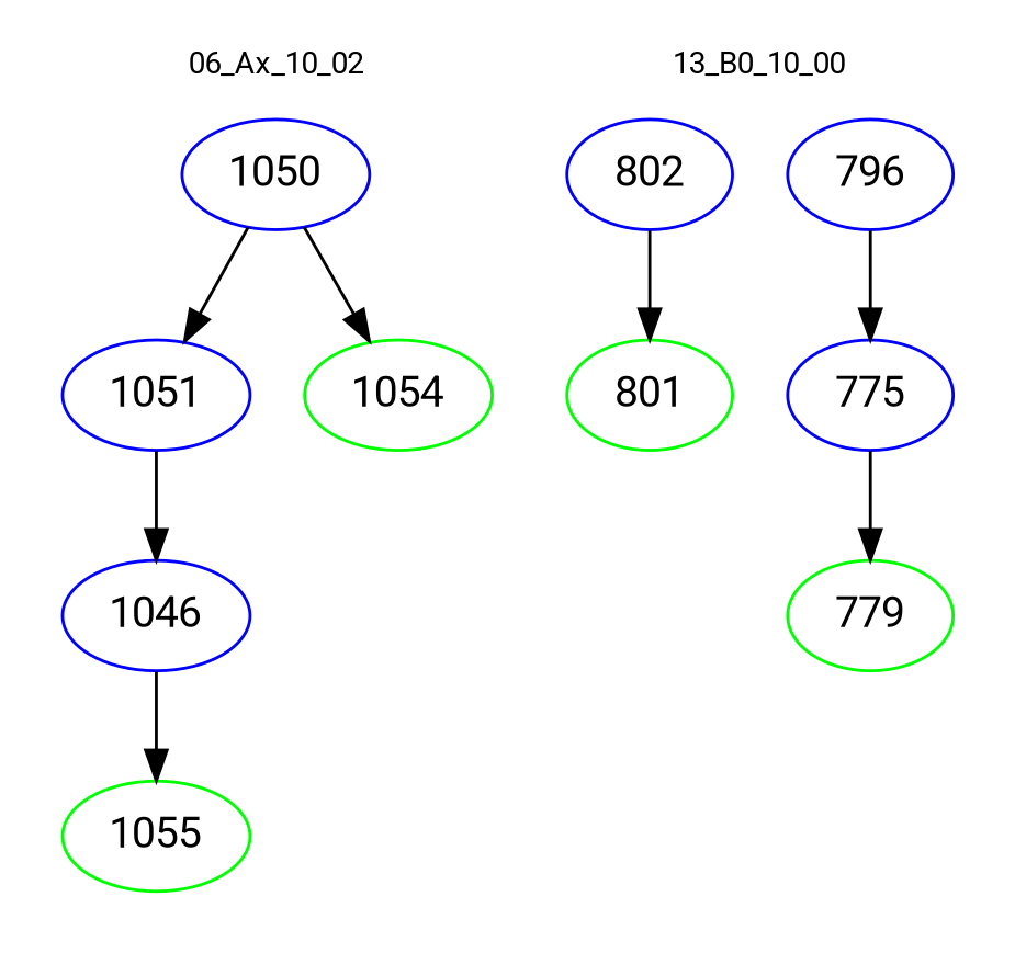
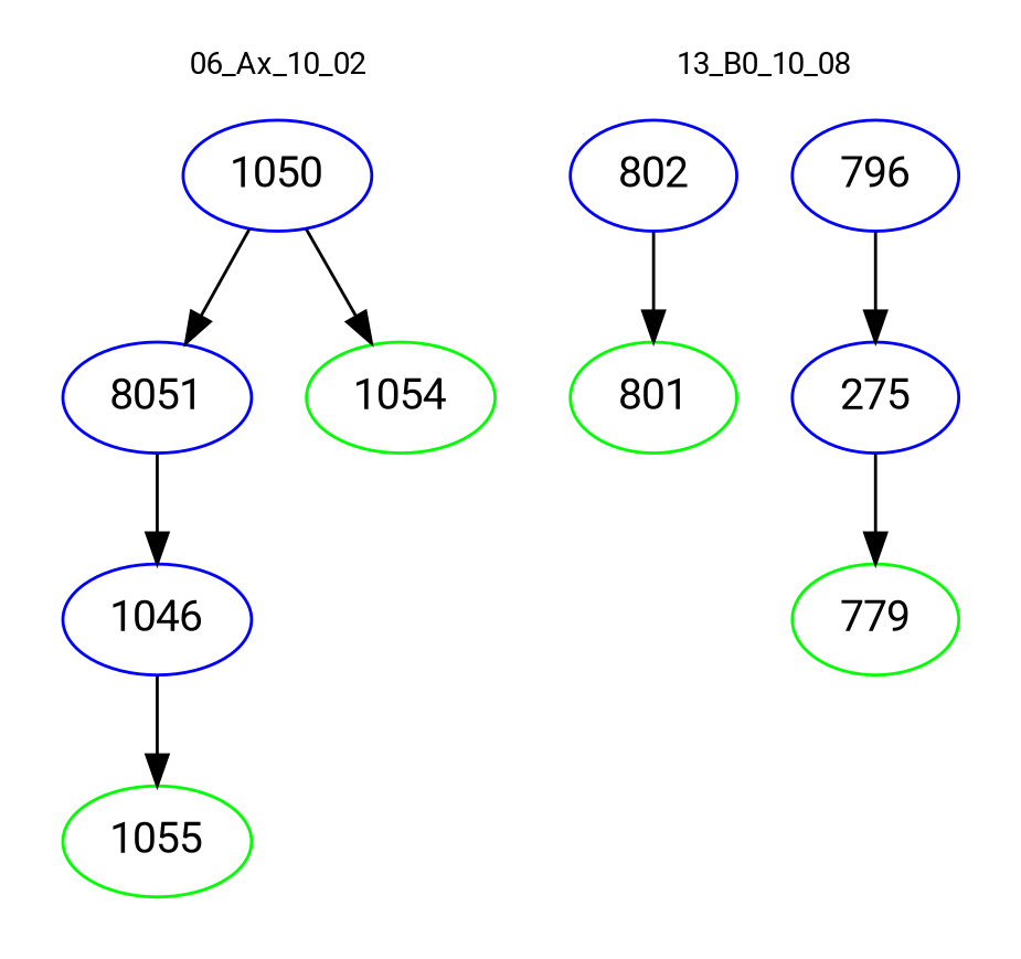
  digraph {
    fontname=Roboto
    node [color=blue fontname=Roboto]
    edge [color=black fontname=Roboto]
-   n1 [label=1051]
+   n1 [label=8051]
    n2 [label=1046]
    n3 [label=1050]
    n4 [color=green label=1055]
    n5 [color=green label=1054]
    n6 [label=796]
-   n7 [label=775]
+   n7 [label=275]
    n8 [label=802]
    n9 [color=green label=779]
    n10 [color=green label=801]
    subgraph cluster_1 {
      color=white
      fontsize=10
      label="06_Ax_10_02"
      n1
      n2
      n3
      n4
      n5
    }
    subgraph cluster_2 {
      color=white
      fontsize=10
-     label="13_B0_10_00"
+     label="13_B0_10_08"
      n6
      n7
      n8
      n9
      n10
    }
    n1 -> n2
    n2 -> n4
    n3 -> n1
    n3 -> n5
    n6 -> n7
    n7 -> n9
    n8 -> n10
  }
